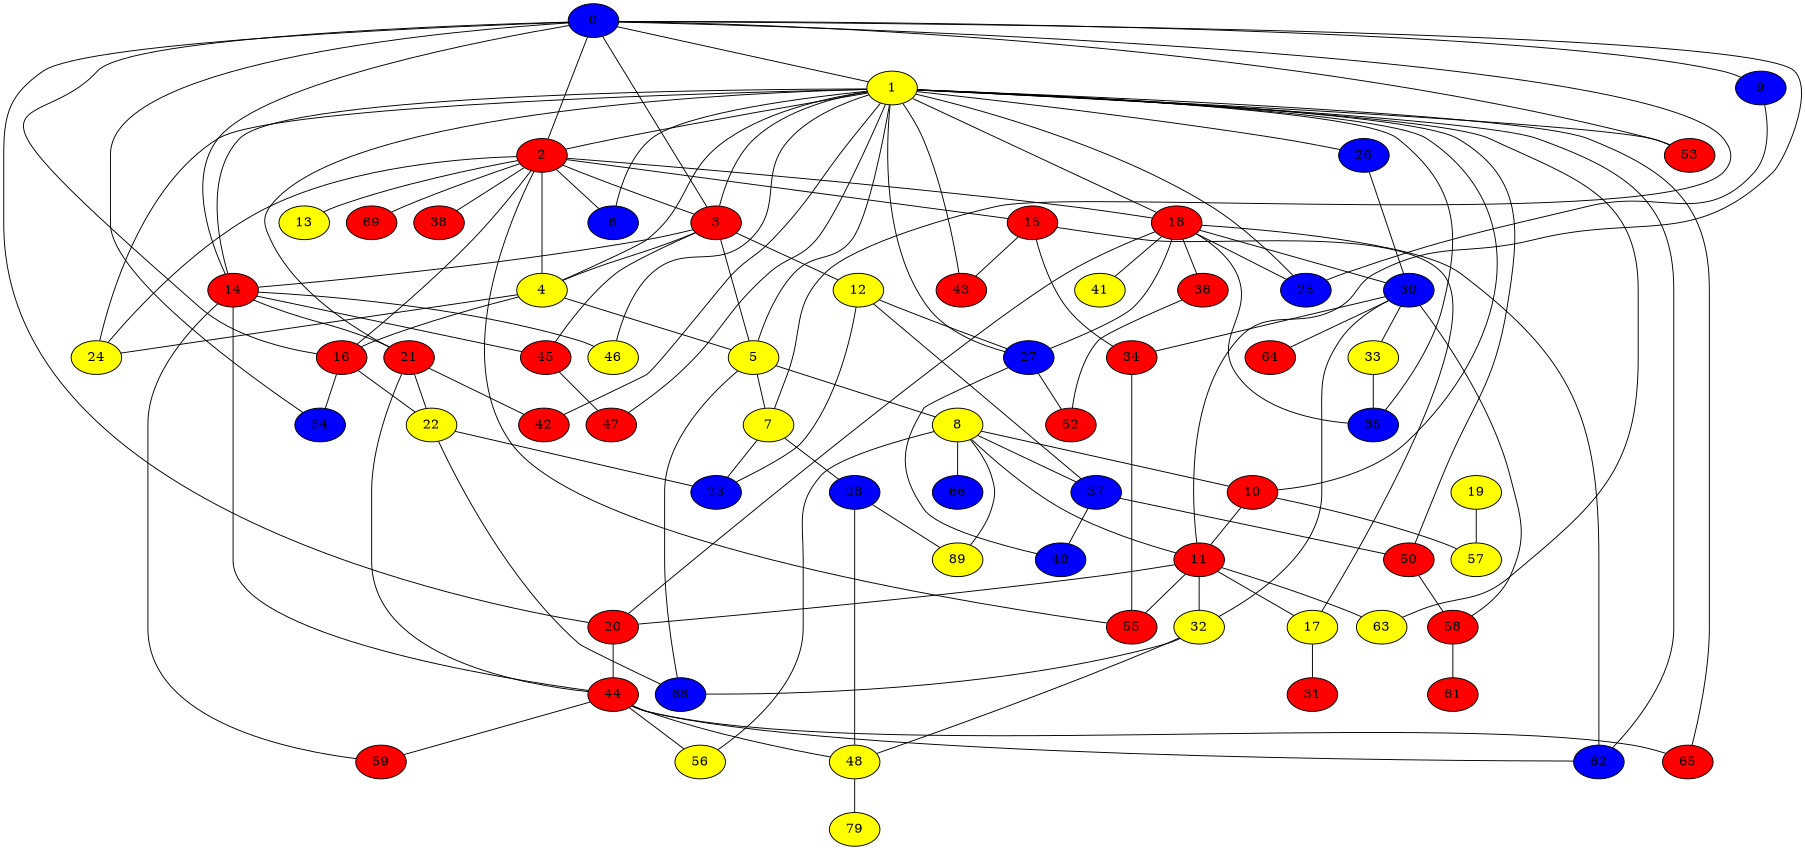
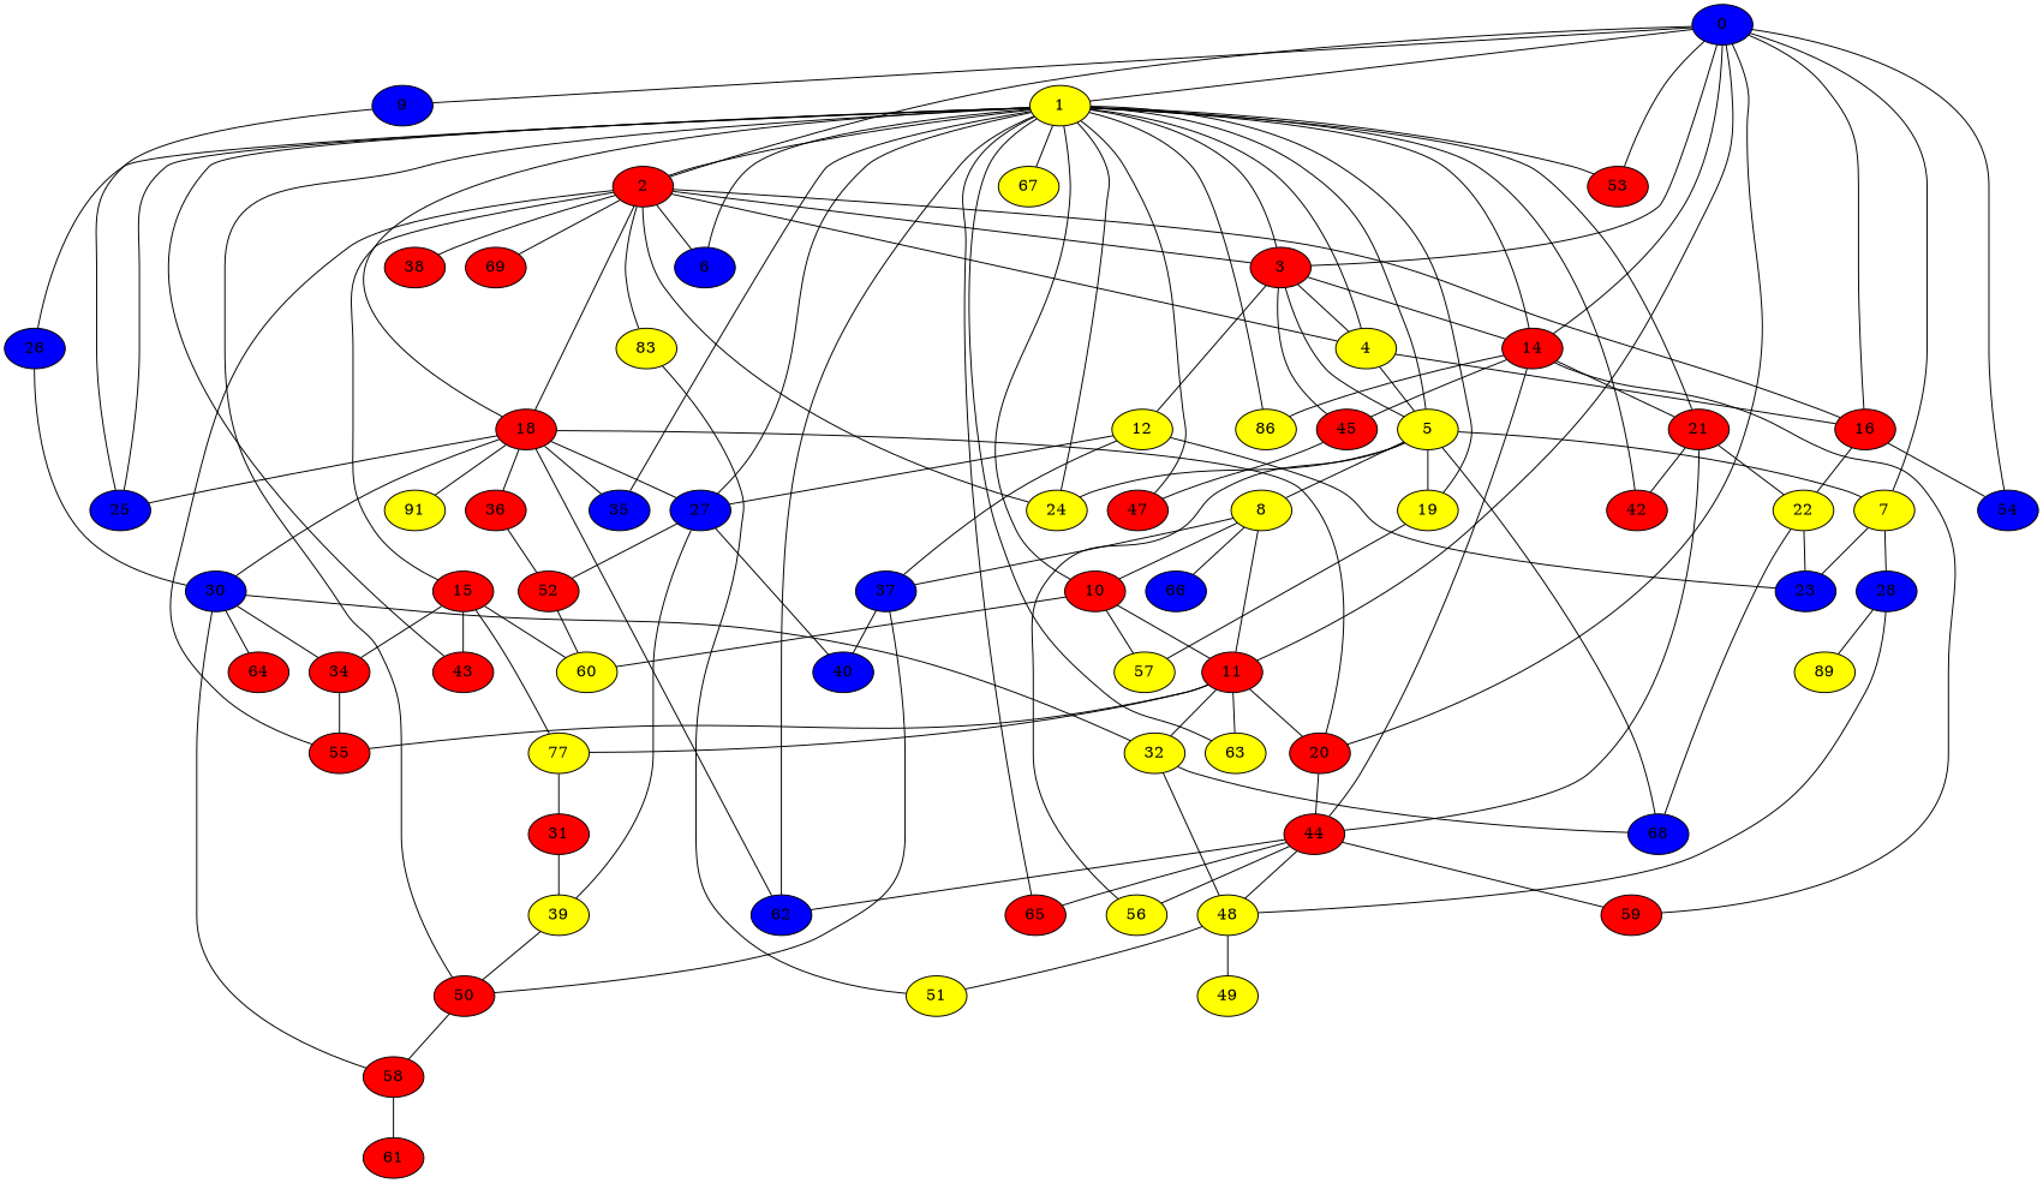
  graph {
    node [fillcolor=red style=filled]
    0 [fillcolor=blue]
    1 [fillcolor=yellow]
    2
    3
    7 [fillcolor=yellow]
    9 [fillcolor=blue]
    11
    14
    16
    20
    53
    54 [fillcolor=blue]
    4 [fillcolor=yellow]
    5 [fillcolor=yellow]
    6 [fillcolor=blue]
    10
    18
    19 [fillcolor=yellow]
    21
    24 [fillcolor=yellow]
    25 [fillcolor=blue]
    26 [fillcolor=blue]
    27 [fillcolor=blue]
    35 [fillcolor=blue]
    42
    43
-   46 [fillcolor=yellow]
+   46 [fillcolor=yellow label=86]
    47
    50
    62 [fillcolor=blue]
    63 [fillcolor=yellow]
    65
-   13 [fillcolor=yellow]
+   67 [fillcolor=yellow]
+   13 [fillcolor=yellow label=83]
    15
    38
    55
    69
    12 [fillcolor=yellow]
    45
    23 [fillcolor=blue]
    28 [fillcolor=blue]
-   17 [fillcolor=yellow]
+   17 [fillcolor=yellow label=77]
    32 [fillcolor=yellow]
    44
    59
    22 [fillcolor=yellow]
    8 [fillcolor=yellow]
    56 [fillcolor=yellow]
    68 [fillcolor=blue]
    n51 [fillcolor=yellow label=89]
    37 [fillcolor=blue]
    66 [fillcolor=blue]
    57 [fillcolor=yellow]
+   60 [fillcolor=yellow]
    30 [fillcolor=blue]
    36
-   41 [fillcolor=yellow]
+   41 [fillcolor=yellow label=91]
+   39 [fillcolor=yellow]
    40 [fillcolor=blue]
    52
    58
+   51 [fillcolor=yellow]
    34
    48 [fillcolor=yellow]
    31
-   33 [fillcolor=yellow]
    64
-   49 [fillcolor=yellow label=79]
+   49 [fillcolor=yellow]
    61
    0 -- 1
    0 -- 2
    0 -- 3
    0 -- 7
    0 -- 9
    0 -- 11
    0 -- 14
    0 -- 16
    0 -- 20
    0 -- 53
    0 -- 54
    1 -- 2
    1 -- 3
    1 -- 14
    1 -- 53
    1 -- 4
    1 -- 5
    1 -- 6
    1 -- 10
    1 -- 18
+   1 -- 19
    1 -- 21
    1 -- 24
    1 -- 25
    1 -- 26
    1 -- 27
    1 -- 35
    1 -- 42
    1 -- 43
    1 -- 46
    1 -- 47
    1 -- 50
    1 -- 62
    1 -- 63
    1 -- 65
+   1 -- 67
    2 -- 3
    2 -- 16
    2 -- 4
    2 -- 6
    2 -- 18
    2 -- 24
    2 -- 13
    2 -- 15
    2 -- 38
    2 -- 55
    2 -- 69
    3 -- 14
    3 -- 4
    3 -- 5
    3 -- 12
    3 -- 45
    7 -- 23
    7 -- 28
    9 -- 25
    11 -- 20
    11 -- 63
    11 -- 55
    11 -- 17
    11 -- 32
    14 -- 21
    14 -- 46
    14 -- 45
    14 -- 44
    14 -- 59
    16 -- 54
    16 -- 22
    20 -- 44
    4 -- 16
    4 -- 5
    5 -- 7
-   4 -- 24
+   5 -- 19
+   5 -- 24
    5 -- 8
-   8 -- 56
+   5 -- 56
    5 -- 68
    10 -- 11
    10 -- 57
+   10 -- 60
    18 -- 20
    18 -- 25
    18 -- 27
    18 -- 35
    18 -- 62
    18 -- 30
    18 -- 36
    18 -- 41
    19 -- 57
    21 -- 42
    21 -- 44
    21 -- 22
    26 -- 30
+   27 -- 39
    27 -- 40
    27 -- 52
    50 -- 58
+   13 -- 51
    15 -- 43
    15 -- 17
+   15 -- 60
    15 -- 34
    12 -- 27
    12 -- 23
    12 -- 37
    45 -- 47
    28 -- n51
    28 -- 48
    17 -- 31
    32 -- 68
    32 -- 48
    44 -- 62
    44 -- 65
    44 -- 59
    44 -- 56
    44 -- 48
    22 -- 23
    22 -- 68
    8 -- 11
    8 -- 10
-   8 -- n51
    8 -- 37
    8 -- 66
    37 -- 50
    37 -- 40
    30 -- 32
    30 -- 58
    30 -- 34
-   30 -- 33
    30 -- 64
    36 -- 52
+   39 -- 50
+   52 -- 60
    58 -- 61
    34 -- 55
+   48 -- 51
    48 -- 49
-   33 -- 35
+   31 -- 39
  }
